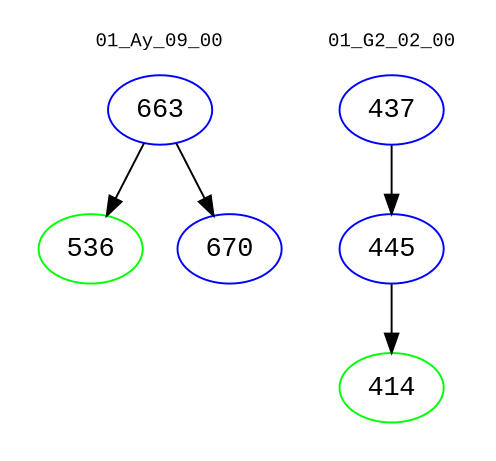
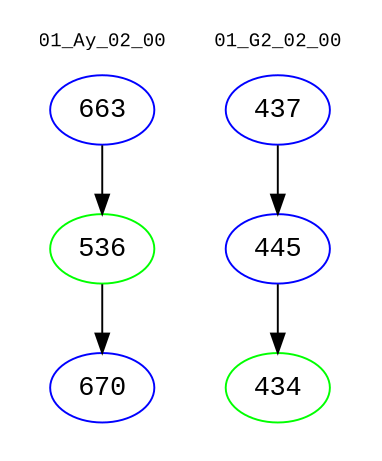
  digraph {
    fontname="Liberation Mono"
    node [color=blue fontname="Liberation Mono"]
    edge [color=black fontname="Liberation Mono"]
    n1 [label=663]
    n2 [color=green label=536]
    n3 [label=670]
    n4 [label=437]
-   n5 [color=green label=414]
+   n5 [color=green label=434]
    n6 [label=445]
    subgraph cluster_1 {
      color=white
      fontsize=10
-     label="01_Ay_09_00"
+     label="01_Ay_02_00"
      n1
      n2
      n3
    }
    subgraph cluster_2 {
      color=white
      fontsize=10
      label="01_G2_02_00"
      n4
      n5
      n6
    }
    n1 -> n2
-   n1 -> n3
+   n2 -> n3
    n4 -> n6
    n6 -> n5
  }
